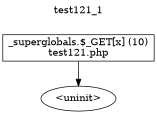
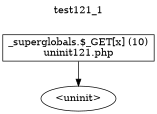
  digraph {
    label=test121_1
    labelloc=t
-   n1 [label="_superglobals.$_GET[x] (10)\ntest121.php" shape=box]
+   n1 [label="_superglobals.$_GET[x] (10)\nuninit121.php" shape=box]
    n2 [label="<uninit>" shape=ellipse]
    n1 -> n2
  }
